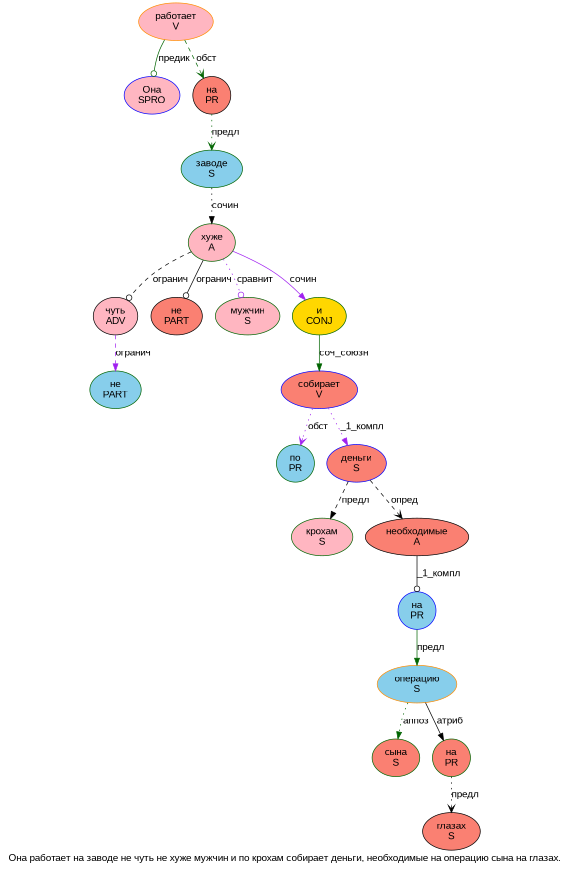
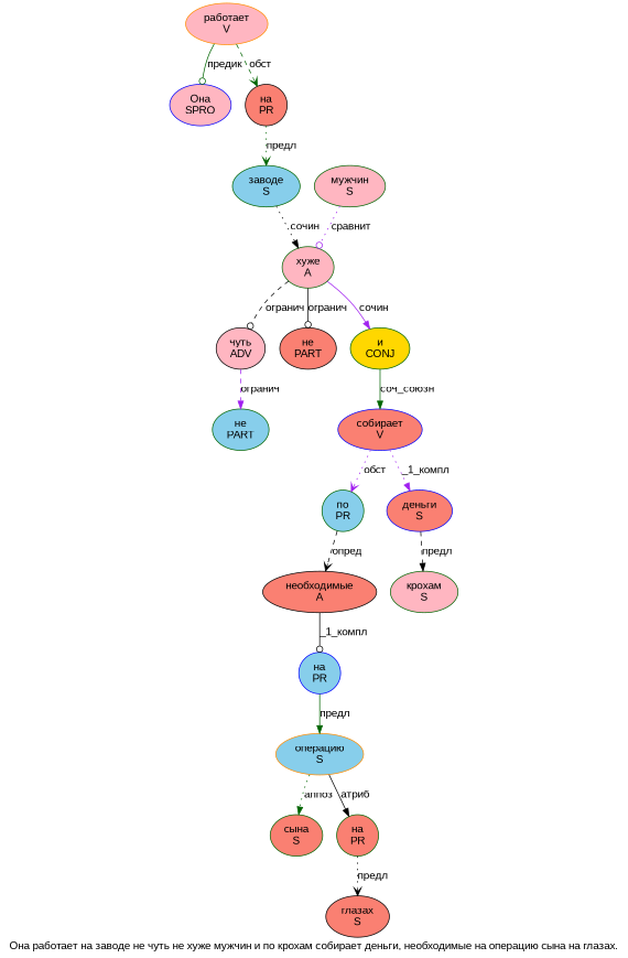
  digraph {
    fontname="Liberation Sans"
    label="Она работает на заводе не чуть не хуже мужчин и по крохам собирает деньги, необходимые на операцию сына на глазах."
    node [color=darkgreen fillcolor=salmon fontname="Liberation Sans" penwidth=1 shape=ellipse style=filled]
    edge [arrowhead=normal color=black fontname="Liberation Sans" style=solid]
    n1 [color=blue fillcolor=lightpink label="Она\nSPRO"]
    n2 [color=darkorange fillcolor=lightpink label="работает\nV"]
    n3 [color=black label="на\nPR"]
    n4 [fillcolor=skyblue label="заводе\nS"]
    n5 [fillcolor=lightpink label="хуже\nA"]
    n6 [color=black fillcolor=lightpink label="чуть\nADV"]
    n7 [color=black label="не\nPART"]
    n8 [fillcolor=lightpink label="мужчин\nS"]
    n9 [fillcolor=gold label="и\nCONJ"]
    n10 [fillcolor=skyblue label="не\nPART"]
    n11 [color=blue label="собирает\nV"]
    n12 [fillcolor=skyblue label="по\nPR"]
    n13 [color=blue label="деньги\nS"]
    n14 [fillcolor=lightpink label="крохам\nS"]
    n15 [color=black label="необходимые\nA"]
    n16 [color=blue fillcolor=skyblue label="на\nPR"]
    n17 [color=darkorange fillcolor=skyblue label="операцию\nS"]
    n18 [label="сына\nS"]
    n19 [label="на\nPR"]
    n20 [color=black label="глазах\nS"]
    n2 -> n1 [arrowhead=odot color=darkgreen label="предик"]
    n2 -> n3 [arrowhead=vee color=darkgreen label="обст" style=dashed]
    n3 -> n4 [arrowhead=vee color=darkgreen label="предл" style=dotted]
    n4 -> n5 [label="сочин" style=dotted]
    n5 -> n6 [arrowhead=odot label="огранич" style=dashed]
    n5 -> n7 [arrowhead=odot label="огранич"]
-   n5 -> n8 [arrowhead=odot color=purple label="сравнит" style=dotted]
+   n8 -> n5 [arrowhead=odot color=purple label="сравнит" style=dotted]
    n5 -> n9 [color=purple label="сочин"]
    n6 -> n10 [color=purple label="огранич" style=dashed]
    n9 -> n11 [color=darkgreen label="соч_союзн"]
    n11 -> n12 [arrowhead=vee color=purple label="обст" style=dotted]
    n11 -> n13 [color=purple label="_1_компл" style=dotted]
    n13 -> n14 [label="предл" style=dashed]
-   n13 -> n15 [arrowhead=vee label="опред" style=dashed]
+   n12 -> n15 [arrowhead=vee label="опред" style=dashed]
    n15 -> n16 [arrowhead=odot label="_1_компл"]
    n16 -> n17 [color=darkgreen label="предл"]
    n17 -> n18 [color=darkgreen label="аппоз" style=dotted]
    n17 -> n19 [label="атриб"]
    n19 -> n20 [arrowhead=vee label="предл" style=dotted]
  }
